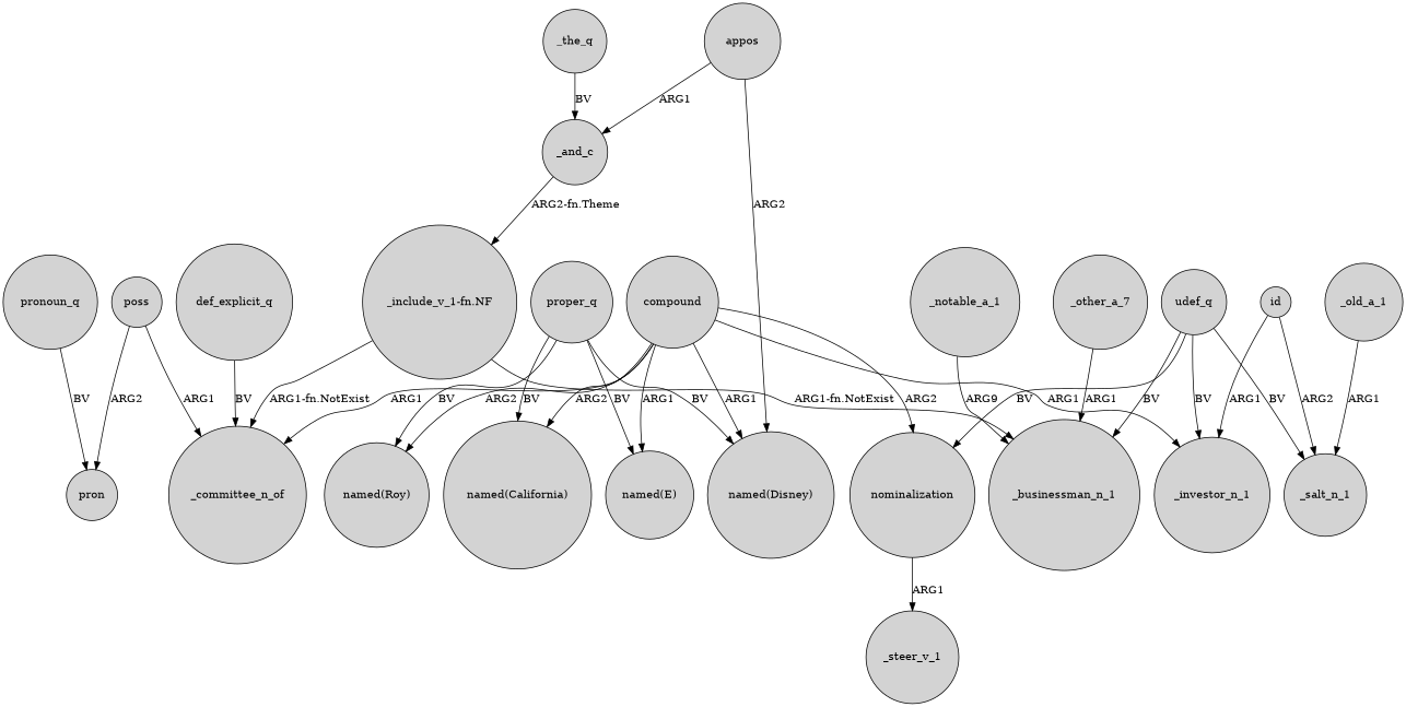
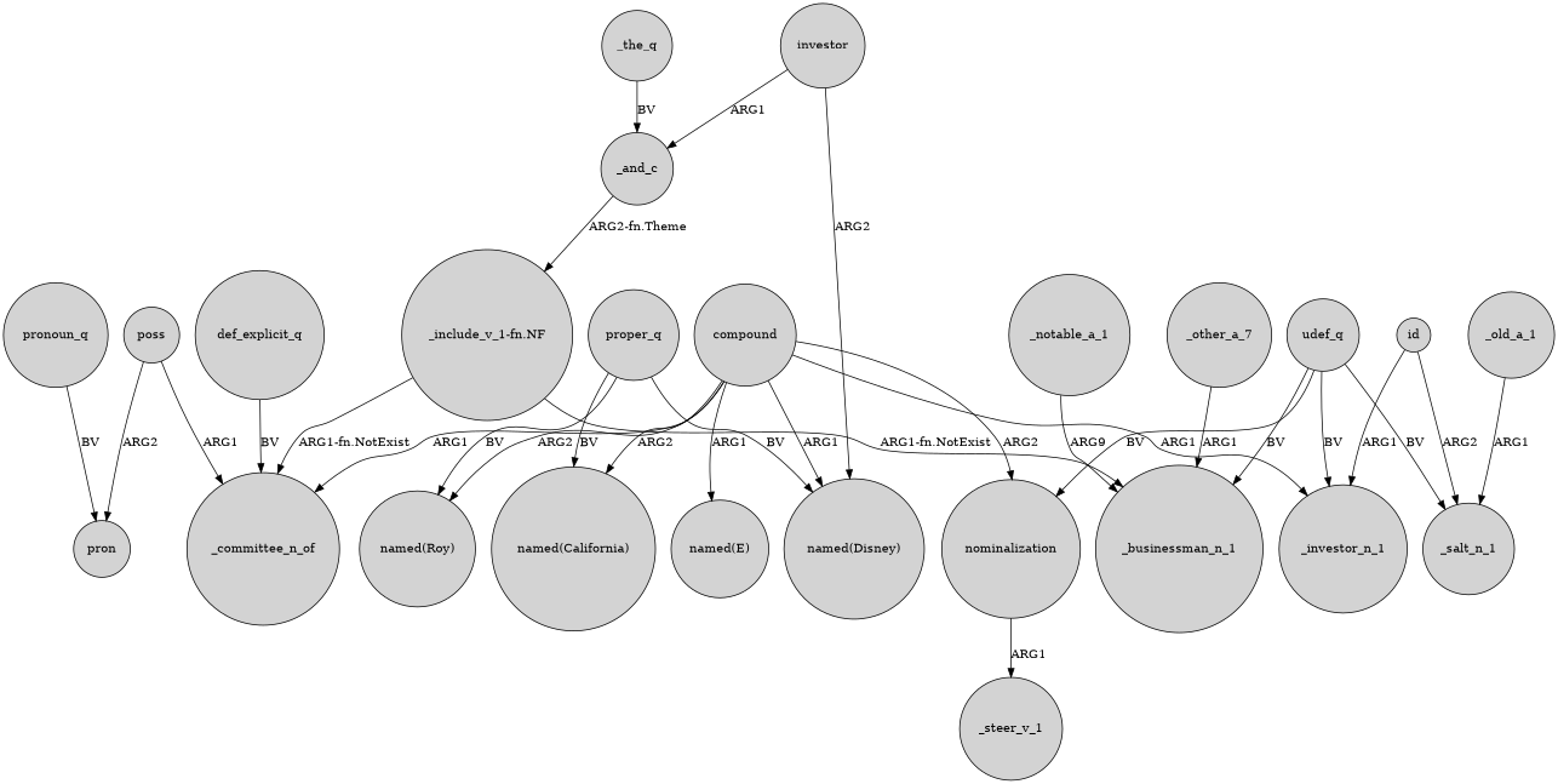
  digraph {
    node [shape=circle style=filled]
    _the_q
    _and_c
    "_include_v_1-fn.NF"
    def_explicit_q
    _committee_n_of
    proper_q
    "named(Roy)"
    "named(California)"
    "named(E)"
    "named(Disney)"
    poss
    pron
    _businessman_n_1
    udef_q
    _investor_n_1
    nominalization
    _salt_n_1
    _steer_v_1
-   appos
+   appos [label=investor]
    _notable_a_1
    compound
    n22 [label=_other_a_7]
    _old_a_1
    pronoun_q
    id
    _the_q -> _and_c [label=BV]
    _and_c -> "_include_v_1-fn.NF" [label="ARG2-fn.Theme"]
    "_include_v_1-fn.NF" -> _committee_n_of [label="ARG1-fn.NotExist"]
    "_include_v_1-fn.NF" -> _businessman_n_1 [label="ARG1-fn.NotExist"]
    def_explicit_q -> _committee_n_of [label=BV]
    proper_q -> "named(Roy)" [label=BV]
    proper_q -> "named(California)" [label=BV]
-   proper_q -> "named(E)" [label=BV]
    proper_q -> "named(Disney)" [label=BV]
    poss -> _committee_n_of [label=ARG1]
    poss -> pron [label=ARG2]
    udef_q -> _businessman_n_1 [label=BV]
    udef_q -> _investor_n_1 [label=BV]
    udef_q -> nominalization [label=BV]
    udef_q -> _salt_n_1 [label=BV]
    nominalization -> _steer_v_1 [label=ARG1]
    appos -> _and_c [label=ARG1]
    appos -> "named(Disney)" [label=ARG2]
    _notable_a_1 -> _businessman_n_1 [label=ARG9]
    compound -> _committee_n_of [label=ARG1]
    compound -> "named(Roy)" [label=ARG2]
    compound -> "named(California)" [label=ARG2]
    compound -> "named(E)" [label=ARG1]
    compound -> "named(Disney)" [label=ARG1]
    compound -> _investor_n_1 [label=ARG1]
    compound -> nominalization [label=ARG2]
    n22 -> _businessman_n_1 [label=ARG1]
    _old_a_1 -> _salt_n_1 [label=ARG1]
    pronoun_q -> pron [label=BV]
    id -> _investor_n_1 [label=ARG1]
    id -> _salt_n_1 [label=ARG2]
  }
